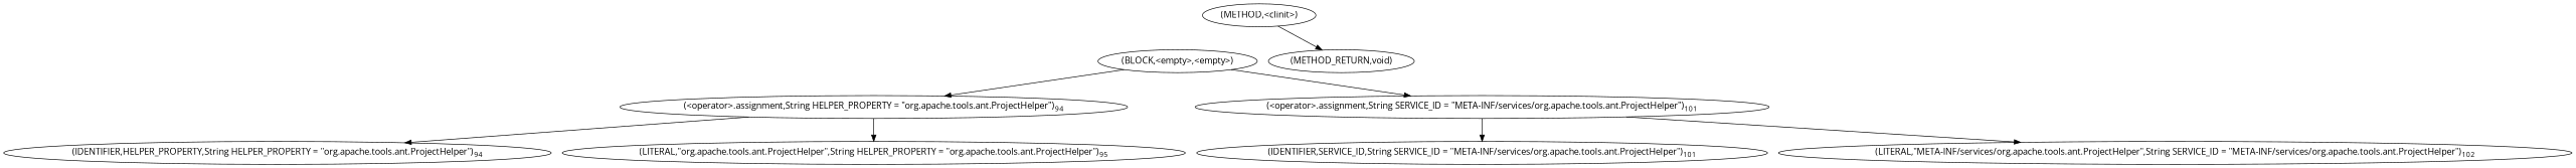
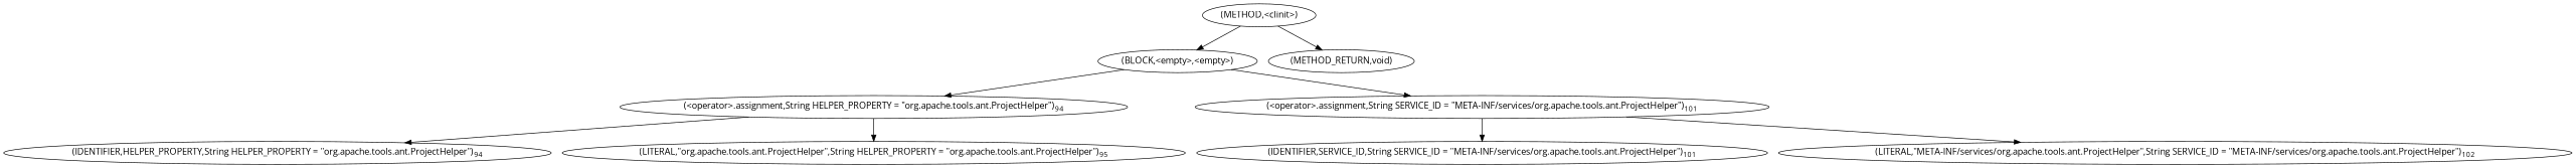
  digraph {
    fontname="Open Sans"
    node [fontname="Open Sans"]
    edge [fontname="Open Sans"]
    n1 [label=<(METHOD,&lt;clinit&gt;)>]
    n2 [label=<(BLOCK,&lt;empty&gt;,&lt;empty&gt;)>]
    n3 [label=<(METHOD_RETURN,void)>]
    n4 [label=<(&lt;operator&gt;.assignment,String HELPER_PROPERTY = &quot;org.apache.tools.ant.ProjectHelper&quot;)<SUB>94</SUB>>]
    n5 [label=<(&lt;operator&gt;.assignment,String SERVICE_ID = &quot;META-INF/services/org.apache.tools.ant.ProjectHelper&quot;)<SUB>101</SUB>>]
    n6 [label=<(IDENTIFIER,HELPER_PROPERTY,String HELPER_PROPERTY = &quot;org.apache.tools.ant.ProjectHelper&quot;)<SUB>94</SUB>>]
    n7 [label=<(LITERAL,&quot;org.apache.tools.ant.ProjectHelper&quot;,String HELPER_PROPERTY = &quot;org.apache.tools.ant.ProjectHelper&quot;)<SUB>95</SUB>>]
    n8 [label=<(IDENTIFIER,SERVICE_ID,String SERVICE_ID = &quot;META-INF/services/org.apache.tools.ant.ProjectHelper&quot;)<SUB>101</SUB>>]
    n9 [label=<(LITERAL,&quot;META-INF/services/org.apache.tools.ant.ProjectHelper&quot;,String SERVICE_ID = &quot;META-INF/services/org.apache.tools.ant.ProjectHelper&quot;)<SUB>102</SUB>>]
+   n1 -> n2
    n1 -> n3
    n2 -> n4
    n2 -> n5
    n4 -> n6
    n4 -> n7
    n5 -> n8
    n5 -> n9
  }
